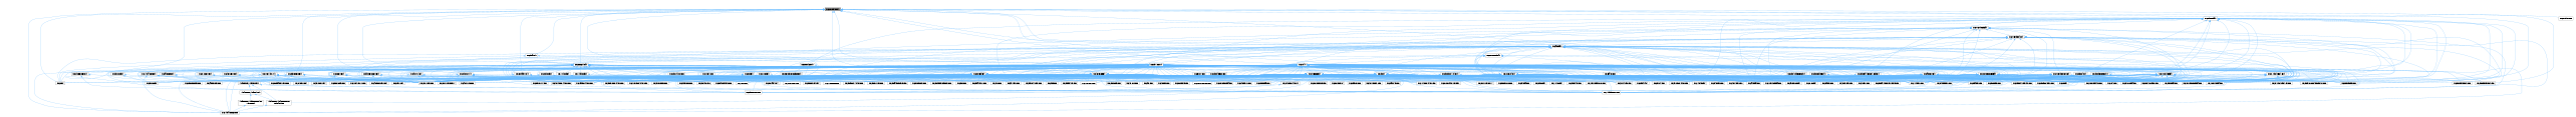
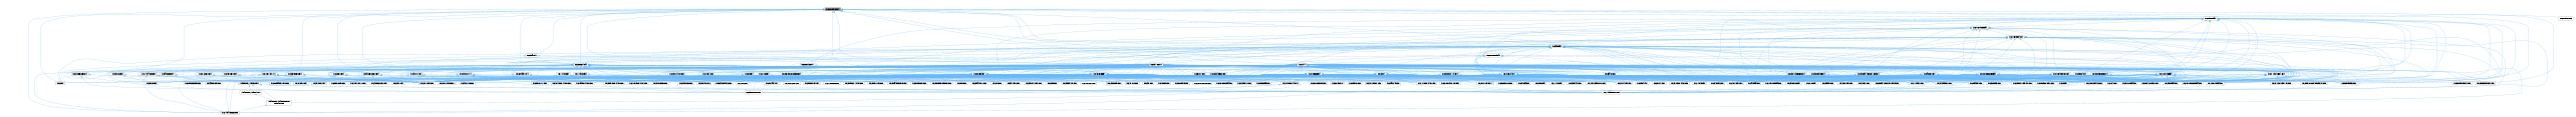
  digraph {
    fontname="DejaVu Sans"
    node [color=grey40 fillcolor=white fontname="DejaVu Sans" fontsize=10 shape=box style=filled]
    edge [color=steelblue1 dir=back fontname="DejaVu Sans" fontsize=10 labelfontname=Helvetica labelfontsize=10 style=solid]
    n1 [color=gray40 fillcolor=grey60 fontcolor=black height=0.2 label="src/containers.h" width=0.4]
    n2 [height=0.2 label="src/aliases.cpp" width=0.4]
    n3 [height=0.2 label="src/anchor.cpp" width=0.4]
    n4 [height=0.2 label="src/clangparser.h" width=0.4]
    n5 [height=0.2 label="src/classdef.h" width=0.4]
    n6 [height=0.2 label="src/fortrancode.l" width=0.4]
    n7 [height=0.2 label="src/dotclassgraph.cpp" width=0.4]
    n8 [height=0.2 label="src/doxygen.h" width=0.4]
    n9 [height=0.2 label="src/vhdljjparser.cpp" width=0.4]
    n10 [height=0.2 label="src/pre.l" width=0.4]
    n11 [height=0.2 label="src/sitemap.cpp" width=0.4]
    n12 [height=0.2 label="src/tagreader.cpp" width=0.4]
    n13 [height=0.2 label="src/filedef.h" width=0.4]
    n14 [height=0.2 label="src/util.h" width=0.4]
    n15 [height=0.2 label="src/configimpl.h" width=0.4]
    n16 [height=0.2 label="src/define.h" width=0.4]
    n17 [height=0.2 label="src/docbookvisitor.h" width=0.4]
    n18 [height=0.2 label="src/docparser_p.h" width=0.4]
    n19 [height=0.2 label="src/formula.h" width=0.4]
    n20 [height=0.2 label="src/parserintf.h" width=0.4]
    n21 [height=0.2 label="src/plantuml.h" width=0.4]
    n22 [height=0.2 label="src/portable.h" width=0.4]
    n23 [height=0.2 label="src/clangparser.cpp" width=0.4]
    n24 [height=0.2 label="src/codefragment.cpp" width=0.4]
    n25 [height=0.2 label="src/doxygen.cpp" width=0.4]
    n26 [height=0.2 label="src/filedef.cpp" width=0.4]
    n27 [height=0.2 label="src/scanner.l" width=0.4]
    n28 [height=0.2 label="src/classdef.cpp" width=0.4]
    n29 [height=0.2 label="src/classlist.h" width=0.4]
    n30 [height=0.2 label="src/diagram.cpp" width=0.4]
    n31 [height=0.2 label="src/docbookgen.cpp" width=0.4]
    n32 [height=0.2 label="src/groupdef.cpp" width=0.4]
    n33 [height=0.2 label="src/moduledef.cpp" width=0.4]
    n34 [height=0.2 label="src/namespacedef.cpp" width=0.4]
    n35 [height=0.2 label="src/perlmodgen.cpp" width=0.4]
    n36 [height=0.2 label="src/searchindex_js.cpp" width=0.4]
    n37 [height=0.2 label="src/util.cpp" width=0.4]
    n38 [height=0.2 label="src/docsets.cpp" width=0.4]
    n39 [height=0.2 label="src/dotclassgraph.h" width=0.4]
    n40 [height=0.2 label="src/dotgfxhierarchytable.h" width=0.4]
    n41 [height=0.2 label="src/dotnode.cpp" width=0.4]
    n42 [height=0.2 label="src/ftvhelp.cpp" width=0.4]
    n43 [height=0.2 label="src/memberdef.h" width=0.4]
    n44 [height=0.2 label="src/membergroup.cpp" width=0.4]
    n45 [height=0.2 label="src/memberlist.cpp" width=0.4]
    n46 [height=0.2 label="src/vhdlcode.l" width=0.4]
    n47 [height=0.2 label="src/symbolresolver.h" width=0.4]
    n48 [height=0.2 label="src/translator.h" width=0.4]
    n49 [height=0.2 label="src/classlist.cpp" width=0.4]
    n50 [height=0.2 label="src/code.l" width=0.4]
    n51 [height=0.2 label="src/defgen.cpp" width=0.4]
    n52 [height=0.2 label="src/docparser.cpp" width=0.4]
    n53 [height=0.2 label="src/dotgfxhierarchytable.cpp" width=0.4]
    n54 [height=0.2 label="src/dotgroupcollaboration.cpp" width=0.4]
    n55 [height=0.2 label="src/index.cpp" width=0.4]
    n56 [height=0.2 label="src/latexgen.cpp" width=0.4]
    n57 [height=0.2 label="src/pycode.l" width=0.4]
    n58 [height=0.2 label="src/rtfgen.cpp" width=0.4]
    n59 [height=0.2 label="src/sqlite3gen.cpp" width=0.4]
    n60 [height=0.2 label="src/vhdldocgen.cpp" width=0.4]
    n61 [height=0.2 label="src/xmlgen.cpp" width=0.4]
    n62 [height=0.2 label="src/htmlgen.cpp" width=0.4]
    n63 [height=0.2 label="src/memberdef.cpp" width=0.4]
    n64 [height=0.2 label="src/htmldocvisitor.cpp" width=0.4]
    n65 [height=0.2 label="src/htmlhelp.cpp" width=0.4]
    n66 [height=0.2 label="src/qhp.cpp" width=0.4]
    n67 [height=0.2 label="src/definition.cpp" width=0.4]
    n68 [height=0.2 label="src/commentcnv.l" width=0.4]
    n69 [height=0.2 label="src/commentscan.l" width=0.4]
    n70 [height=0.2 label="src/conceptdef.cpp" width=0.4]
    n71 [height=0.2 label="src/dirdef.cpp" width=0.4]
    n72 [height=0.2 label="src/docbookvisitor.cpp" width=0.4]
    n73 [height=0.2 label="src/docgroup.cpp" width=0.4]
    n74 [height=0.2 label="src/docnode.cpp" width=0.4]
    n75 [height=0.2 label="src/doctokenizer.l" width=0.4]
    n76 [height=0.2 label="src/docvisitor.cpp" width=0.4]
    n77 [height=0.2 label="src/dot.cpp" width=0.4]
    n78 [height=0.2 label="src/dot.h" width=0.4]
    n79 [height=0.2 label="src/dotfilepatcher.cpp" width=0.4]
    n80 [height=0.2 label="src/dotgraph.cpp" width=0.4]
    n81 [height=0.2 label="src/dotlegendgraph.cpp" width=0.4]
    n82 [height=0.2 label="src/dotrunner.cpp" width=0.4]
    n83 [height=0.2 label="src/latexdocvisitor.cpp" width=0.4]
    n84 [height=0.2 label="src/mandocvisitor.cpp" width=0.4]
    n85 [height=0.2 label="src/rtfdocvisitor.cpp" width=0.4]
    n86 [height=0.2 label="src/xmldocvisitor.cpp" width=0.4]
    n87 [height=0.2 label="src/dotdirdeps.cpp" width=0.4]
    n88 [height=0.2 label="src/eclipsehelp.cpp" width=0.4]
    n89 [height=0.2 label="src/entry.cpp" width=0.4]
    n90 [height=0.2 label="src/formula.cpp" width=0.4]
    n91 [height=0.2 label="src/fortranscanner.l" width=0.4]
    n92 [height=0.2 label="src/layout.cpp" width=0.4]
    n93 [height=0.2 label="src/lexcode.l" width=0.4]
    n94 [height=0.2 label="src/main.cpp" width=0.4]
    n95 [height=0.2 label="src/mangen.cpp" width=0.4]
    n96 [height=0.2 label="src/markdown.cpp" width=0.4]
    n97 [height=0.2 label="src/message.cpp" width=0.4]
    n98 [height=0.2 label="src/msc.cpp" width=0.4]
    n99 [height=0.2 label="src/outputgen.cpp" width=0.4]
    n100 [height=0.2 label="src/outputlist.mangen" width=0.4]
    n101 [height=0.2 label="src/outputlist.h" width=0.4]
    n102 [height=0.2 label="src/pagedef.cpp" width=0.4]
    n103 [height=0.2 label="src/sqlcode.l" width=0.4]
    n104 [height=0.2 label="src/tooltip.cpp" width=0.4]
    n105 [height=0.2 label="src/xmlcode.l" width=0.4]
    n106 [height=0.2 label="src/plantuml.cpp" width=0.4]
    n107 [height=0.2 label="src/pyscanner.l" width=0.4]
    n108 [height=0.2 label="src/searchindex.cpp" width=0.4]
    n109 [height=0.2 label="src/symbolresolver.cpp" width=0.4]
    n110 [height=0.2 label="src/conceptdef.h" width=0.4]
    n111 [height=0.2 label="src/dotincldepgraph.h" width=0.4]
    n112 [height=0.2 label="src/moduledef.h" width=0.4]
    n113 [height=0.2 label="src/namespacedef.h" width=0.4]
    n114 [height=0.2 label="src/dotcallgraph.cpp" width=0.4]
    n115 [height=0.2 label="src/cite.cpp" width=0.4]
    n116 [height=0.2 label="src/declinfo.l" width=0.4]
    n117 [height=0.2 label="src/dia.cpp" width=0.4]
    n118 [height=0.2 label="src/emoji.cpp" width=0.4]
    n119 [height=0.2 label="src/filename.h" width=0.4]
    n120 [height=0.2 label="src/htags.cpp" width=0.4]
    n121 [height=0.2 label="src/language.cpp" width=0.4]
    n122 [height=0.2 label="src/lexscanner.l" width=0.4]
    n123 [height=0.2 label="src/message.h" width=0.4]
    n124 [height=0.2 label="src/portable.cpp" width=0.4]
    n125 [height=0.2 label="src/resourcemgr.cpp" width=0.4]
    n126 [height=0.2 label="src/textdocvisitor.cpp" width=0.4]
    n127 [height=0.2 label="src/reflist.cpp" width=0.4]
    n128 [height=0.2 label="src/vhdljjparser.h" width=0.4]
    n129 [height=0.2 label="src/configimpl.l" width=0.4]
    n130 [height=0.2 label="src/code.h" width=0.4]
    n131 [height=0.2 label="src/fileparser.h" width=0.4]
    n132 [height=0.2 label="src/fortranscanner.h" width=0.4]
    n133 [height=0.2 label="src/lexcode.h" width=0.4]
    n134 [height=0.2 label="src/lexscanner.h" width=0.4]
    n135 [height=0.2 label="src/markdown.h" width=0.4]
    n136 [height=0.2 label="src/pycode.h" width=0.4]
    n137 [height=0.2 label="src/pyscanner.h" width=0.4]
    n138 [height=0.2 label="src/scanner.h" width=0.4]
-   n139 [height=0.2 label="src/sqlcode.h" width=0.4]
    n140 [height=0.2 label="src/vhdlcode.h" width=0.4]
    n141 [height=0.2 label="src/xmlcode.h" width=0.4]
    n142 [height=0.2 label="src/datetime.cpp" width=0.4]
    n143 [height=0.2 label="src/dotcallgraph.h" width=0.4]
    n144 [height=0.2 label="src/memberlist.h" width=0.4]
    n145 [height=0.2 label="src/membername.h" width=0.4]
    n146 [height=0.2 label="src/language.h" width=0.4]
    n147 [height=0.2 label="src/translator_adapter.h" width=0.4]
    n148 [height=0.2 label="src/fileparser.cpp" width=0.4]
    n149 [height=0.2 label="src/condparser.cpp" width=0.4]
    n150 [height=0.2 label="src/constexp.l" width=0.4]
    n151 [height=0.2 label="src/debug.cpp" width=0.4]
    n152 [height=0.2 label="src/htmlentity.cpp" width=0.4]
    n153 [height=0.2 label="src/printdocvisitor.h" width=0.4]
    n154 [height=0.2 label="src/rtfstyle.cpp" width=0.4]
    n155 [height=0.2 label="vhdlparser/VhdlParserError\lHandler.hpp" width=0.4]
    n156 [height=0.2 label="vhdlparser/VhdlParser.h" width=0.4]
    n157 [height=0.2 label="vhdlparser/vhdlstring.h" width=0.4]
-   n158 [height=0.2 label="vhdlparser/VhdlParserToken\lManager.h" width=0.4]
    n1 -> n2
    n1 -> n3
    n1 -> n4
    n1 -> n5
    n1 -> n6
    n1 -> n7
    n1 -> n8
    n1 -> n9
    n1 -> n10
    n1 -> n11
    n1 -> n12
    n1 -> n13
    n1 -> n14
    n1 -> n15
    n1 -> n16
    n1 -> n17
    n1 -> n18
    n1 -> n19
    n1 -> n20
    n1 -> n21
    n1 -> n22
    n4 -> n23
    n4 -> n24
    n4 -> n25
    n4 -> n26
    n4 -> n27
    n5 -> n26
    n5 -> n28
    n5 -> n29
    n5 -> n30
    n5 -> n31
    n5 -> n32
    n5 -> n33
    n5 -> n34
    n5 -> n35
    n5 -> n36
    n5 -> n37
    n5 -> n38
    n5 -> n39
    n5 -> n40
    n5 -> n41
    n5 -> n42
    n5 -> n43
    n5 -> n44
    n5 -> n45
    n5 -> n46
    n5 -> n47
    n5 -> n48
    n8 -> n6
    n8 -> n9
    n8 -> n10
    n8 -> n11
    n8 -> n12
    n8 -> n24
    n8 -> n25
    n8 -> n26
    n8 -> n27
    n8 -> n28
    n8 -> n30
    n8 -> n31
    n8 -> n32
    n8 -> n34
    n8 -> n35
    n8 -> n36
    n8 -> n37
    n8 -> n38
    n8 -> n41
    n8 -> n42
    n8 -> n44
    n8 -> n45
    n8 -> n46
    n8 -> n49
    n8 -> n50
    n8 -> n51
    n8 -> n52
    n8 -> n53
    n8 -> n54
    n8 -> n55
    n8 -> n56
    n8 -> n57
    n8 -> n58
    n8 -> n59
    n8 -> n60
    n8 -> n61
    n8 -> n62
    n8 -> n63
    n8 -> n64
    n8 -> n65
    n8 -> n66
    n8 -> n67
    n8 -> n68
    n8 -> n69
    n8 -> n70
    n8 -> n71
    n8 -> n72
    n8 -> n73
    n8 -> n74
    n8 -> n75
    n8 -> n76
    n8 -> n77
    n8 -> n78
    n8 -> n79
    n8 -> n80
    n8 -> n81
    n8 -> n82
    n8 -> n83
    n8 -> n84
    n8 -> n85
    n8 -> n86
    n8 -> n87
    n8 -> n88
    n8 -> n89
    n8 -> n90
    n8 -> n91
    n8 -> n92
    n8 -> n93
    n8 -> n94
    n8 -> n95
    n8 -> n96
    n8 -> n97
    n8 -> n98
    n8 -> n99
    n8 -> n100
    n8 -> n101
    n8 -> n102
    n8 -> n103
    n8 -> n104
    n8 -> n105
    n8 -> n106
    n8 -> n107
    n8 -> n108
    n8 -> n109
    n13 -> n6
    n13 -> n10
    n13 -> n12
    n13 -> n24
    n13 -> n26
    n13 -> n28
    n13 -> n32
    n13 -> n37
    n13 -> n38
    n13 -> n42
    n13 -> n44
    n13 -> n45
    n13 -> n46
    n13 -> n50
    n13 -> n51
    n13 -> n52
    n13 -> n55
    n13 -> n57
    n13 -> n59
    n13 -> n63
    n13 -> n64
    n13 -> n65
    n13 -> n67
    n13 -> n71
    n13 -> n72
    n13 -> n83
    n13 -> n84
    n13 -> n85
    n13 -> n86
    n13 -> n93
    n13 -> n103
    n13 -> n104
    n13 -> n105
    n13 -> n108
    n13 -> n110
    n13 -> n111
    n13 -> n112
    n13 -> n113
    n14 -> n2
    n14 -> n6
    n14 -> n7
    n14 -> n9
    n14 -> n10
    n14 -> n11
    n14 -> n12
    n14 -> n24
    n14 -> n25
    n14 -> n26
    n14 -> n27
    n14 -> n28
    n14 -> n30
    n14 -> n31
    n14 -> n32
    n14 -> n33
    n14 -> n34
    n14 -> n35
    n14 -> n36
    n14 -> n37
    n14 -> n38
    n14 -> n41
    n14 -> n42
    n14 -> n44
    n14 -> n45
    n14 -> n46
    n14 -> n49
    n14 -> n50
    n14 -> n51
    n14 -> n52
    n14 -> n53
    n14 -> n54
    n14 -> n55
    n14 -> n56
    n14 -> n57
    n14 -> n58
    n14 -> n59
    n14 -> n60
    n14 -> n61
    n14 -> n62
    n14 -> n63
    n14 -> n64
    n14 -> n65
    n14 -> n66
    n14 -> n67
    n14 -> n68
    n14 -> n69
    n14 -> n70
    n14 -> n71
    n14 -> n72
    n14 -> n73
    n14 -> n74
    n14 -> n76
    n14 -> n77
    n14 -> n79
    n14 -> n80
    n14 -> n81
    n14 -> n82
    n14 -> n83
    n14 -> n84
    n14 -> n85
    n14 -> n86
    n14 -> n87
    n14 -> n88
    n14 -> n89
    n14 -> n90
    n14 -> n91
    n14 -> n92
    n14 -> n95
    n14 -> n96
    n14 -> n98
    n14 -> n102
    n14 -> n103
    n14 -> n104
    n14 -> n105
    n14 -> n106
    n14 -> n107
    n14 -> n108
    n14 -> n109
    n14 -> n114
    n14 -> n115
    n14 -> n116
    n14 -> n117
    n14 -> n118
    n14 -> n119
    n14 -> n120
    n14 -> n121
    n14 -> n122
    n14 -> n123
    n14 -> n124
    n14 -> n125
    n14 -> n126
    n14 -> n127
    n14 -> n128
    n15 -> n74
    n15 -> n121
    n15 -> n129
    n16 -> n8
    n16 -> n10
    n17 -> n31
    n17 -> n72
    n18 -> n52
    n18 -> n74
    n19 -> n25
    n19 -> n64
    n19 -> n69
    n19 -> n74
    n19 -> n90
    n20 -> n24
    n20 -> n25
    n20 -> n26
    n20 -> n31
    n20 -> n37
    n20 -> n60
    n20 -> n61
    n20 -> n63
    n20 -> n64
    n20 -> n67
    n20 -> n69
    n20 -> n70
    n20 -> n72
    n20 -> n76
    n20 -> n83
    n20 -> n84
    n20 -> n85
    n20 -> n86
    n20 -> n128
    n20 -> n130
    n20 -> n131
    n20 -> n132
    n20 -> n133
    n20 -> n134
    n20 -> n135
    n20 -> n136
    n20 -> n137
    n20 -> n138
-   n20 -> n139
    n20 -> n140
    n20 -> n141
    n21 -> n25
    n21 -> n60
    n21 -> n64
    n21 -> n72
    n21 -> n74
    n21 -> n83
    n21 -> n85
    n21 -> n106
    n22 -> n10
    n22 -> n11
    n22 -> n24
    n22 -> n25
    n22 -> n26
    n22 -> n30
    n22 -> n35
    n22 -> n36
    n22 -> n37
    n22 -> n38
    n22 -> n42
    n22 -> n51
    n22 -> n52
    n22 -> n55
    n22 -> n56
    n22 -> n58
    n22 -> n60
    n22 -> n61
    n22 -> n62
    n22 -> n64
    n22 -> n65
    n22 -> n66
    n22 -> n67
    n22 -> n72
    n22 -> n75
    n22 -> n77
    n22 -> n79
    n22 -> n80
    n22 -> n82
    n22 -> n83
    n22 -> n85
    n22 -> n88
    n22 -> n90
    n22 -> n95
    n22 -> n96
    n22 -> n97
    n22 -> n98
    n22 -> n99
    n22 -> n106
    n22 -> n108
    n22 -> n115
    n22 -> n117
    n22 -> n120
    n22 -> n124
    n22 -> n125
    n22 -> n129
    n22 -> n142
    n29 -> n6
    n29 -> n25
    n29 -> n26
    n29 -> n28
    n29 -> n30
    n29 -> n31
    n29 -> n32
    n29 -> n33
    n29 -> n34
    n29 -> n35
    n29 -> n36
    n29 -> n37
    n29 -> n49
    n29 -> n50
    n29 -> n51
    n29 -> n52
    n29 -> n53
    n29 -> n54
    n29 -> n55
    n29 -> n56
    n29 -> n57
    n29 -> n58
    n29 -> n59
    n29 -> n60
    n29 -> n61
    n39 -> n7
    n39 -> n28
    n39 -> n31
    n39 -> n51
    n39 -> n56
    n39 -> n58
    n39 -> n61
    n39 -> n62
    n40 -> n53
    n40 -> n55
    n40 -> n62
    n43 -> n11
    n43 -> n26
    n43 -> n31
    n43 -> n33
    n43 -> n38
    n43 -> n59
    n43 -> n60
    n43 -> n61
    n43 -> n63
    n43 -> n64
    n43 -> n65
    n43 -> n66
    n43 -> n143
    n43 -> n144
    n43 -> n145
    n47 -> n25
    n47 -> n28
    n47 -> n37
    n47 -> n50
    n47 -> n57
    n47 -> n109
    n48 -> n121
    n48 -> n146
    n48 -> n147
    n78 -> n25
    n78 -> n26
    n78 -> n28
    n78 -> n31
    n78 -> n32
    n78 -> n51
    n78 -> n55
    n78 -> n56
    n78 -> n58
    n78 -> n59
    n78 -> n61
    n78 -> n62
    n78 -> n63
    n78 -> n64
    n78 -> n71
    n78 -> n72
    n78 -> n77
    n78 -> n79
    n78 -> n80
    n78 -> n81
    n78 -> n82
    n78 -> n83
    n78 -> n84
    n78 -> n85
    n78 -> n86
    n101 -> n6
    n101 -> n9
    n101 -> n24
    n101 -> n25
    n101 -> n26
    n101 -> n28
    n101 -> n31
    n101 -> n32
    n101 -> n33
    n101 -> n34
    n101 -> n37
    n101 -> n42
    n101 -> n44
    n101 -> n45
    n101 -> n46
    n101 -> n49
    n101 -> n50
    n101 -> n55
    n101 -> n56
    n101 -> n57
    n101 -> n58
    n101 -> n59
    n101 -> n60
    n101 -> n61
    n101 -> n62
    n101 -> n63
    n101 -> n64
    n101 -> n67
    n101 -> n70
    n101 -> n71
    n101 -> n83
    n101 -> n93
    n101 -> n95
    n101 -> n100
    n101 -> n102
    n101 -> n103
    n101 -> n104
    n101 -> n105
    n101 -> n148
    n110 -> n14
    n110 -> n25
    n110 -> n26
    n110 -> n33
    n110 -> n34
    n110 -> n70
    n111 -> n26
    n111 -> n31
    n111 -> n56
    n111 -> n58
    n111 -> n61
    n111 -> n62
    n112 -> n12
    n112 -> n25
    n112 -> n26
    n112 -> n27
    n112 -> n28
    n112 -> n31
    n112 -> n32
    n112 -> n33
    n112 -> n35
    n112 -> n36
    n112 -> n37
    n112 -> n45
    n112 -> n50
    n112 -> n55
    n112 -> n56
    n112 -> n58
    n112 -> n59
    n112 -> n60
    n112 -> n61
    n112 -> n63
    n113 -> n6
    n113 -> n25
    n113 -> n26
    n113 -> n28
    n113 -> n31
    n113 -> n32
    n113 -> n33
    n113 -> n34
    n113 -> n35
    n113 -> n36
    n113 -> n37
    n113 -> n38
    n113 -> n44
    n113 -> n45
    n113 -> n50
    n113 -> n51
    n113 -> n52
    n113 -> n54
    n113 -> n55
    n113 -> n56
    n113 -> n57
    n113 -> n58
    n113 -> n59
    n113 -> n60
    n113 -> n61
    n113 -> n63
    n113 -> n67
    n113 -> n70
    n113 -> n74
    n113 -> n102
    n113 -> n109
    n119 -> n12
    n119 -> n25
    n119 -> n26
    n119 -> n31
    n119 -> n35
    n119 -> n36
    n119 -> n37
    n119 -> n50
    n119 -> n51
    n119 -> n55
    n119 -> n56
    n119 -> n58
    n119 -> n59
    n119 -> n60
    n119 -> n61
    n119 -> n71
    n119 -> n72
    n119 -> n86
    n123 -> n2
    n123 -> n6
    n123 -> n9
    n123 -> n10
    n123 -> n11
    n123 -> n12
    n123 -> n24
    n123 -> n25
    n123 -> n26
    n123 -> n27
    n123 -> n28
    n123 -> n30
    n123 -> n31
    n123 -> n32
    n123 -> n33
    n123 -> n34
    n123 -> n35
    n123 -> n36
    n123 -> n37
    n123 -> n38
    n123 -> n42
    n123 -> n45
    n123 -> n46
    n123 -> n50
    n123 -> n51
    n123 -> n52
    n123 -> n53
    n123 -> n55
    n123 -> n56
    n123 -> n57
    n123 -> n58
    n123 -> n59
    n123 -> n60
    n123 -> n61
    n123 -> n62
    n123 -> n63
    n123 -> n64
    n123 -> n65
    n123 -> n66
    n123 -> n67
    n123 -> n68
    n123 -> n69
    n123 -> n70
    n123 -> n71
    n123 -> n72
    n123 -> n73
    n123 -> n74
    n123 -> n75
    n123 -> n77
    n123 -> n79
    n123 -> n80
    n123 -> n82
    n123 -> n83
    n123 -> n84
    n123 -> n85
    n123 -> n86
    n123 -> n88
    n123 -> n90
    n123 -> n91
    n123 -> n92
    n123 -> n93
    n123 -> n95
    n123 -> n96
    n123 -> n97
    n123 -> n98
    n123 -> n99
    n123 -> n100
    n123 -> n103
    n123 -> n105
    n123 -> n106
    n123 -> n107
    n123 -> n108
    n123 -> n115
    n123 -> n116
    n123 -> n117
    n123 -> n118
    n123 -> n120
    n123 -> n121
    n123 -> n122
    n123 -> n124
    n123 -> n125
    n123 -> n126
    n123 -> n129
    n123 -> n142
    n123 -> n149
    n123 -> n150
    n123 -> n151
    n123 -> n152
    n123 -> n153
    n123 -> n154
    n123 -> n155
    n128 -> n9
    n128 -> n25
    n128 -> n60
    n128 -> n156
    n130 -> n25
    n130 -> n50
    n130 -> n63
    n130 -> n67
    n130 -> n84
    n130 -> n93
    n131 -> n25
    n131 -> n148
    n132 -> n6
    n132 -> n25
    n132 -> n91
    n133 -> n25
    n133 -> n93
    n134 -> n25
    n134 -> n122
    n135 -> n9
    n135 -> n25
    n135 -> n27
    n135 -> n74
    n135 -> n91
    n135 -> n96
    n135 -> n107
    n136 -> n25
    n136 -> n57
    n137 -> n25
    n137 -> n107
    n138 -> n25
    n138 -> n27
    n138 -> n57
    n138 -> n122
-   n139 -> n25
-   n139 -> n103
    n140 -> n25
    n140 -> n46
    n141 -> n25
    n141 -> n105
    n143 -> n31
    n143 -> n56
    n143 -> n58
    n143 -> n62
    n143 -> n63
    n143 -> n114
    n144 -> n8
    n144 -> n13
    n144 -> n25
    n144 -> n26
    n144 -> n28
    n144 -> n31
    n144 -> n32
    n144 -> n34
    n144 -> n35
    n144 -> n37
    n144 -> n41
    n144 -> n44
    n144 -> n45
    n144 -> n51
    n144 -> n55
    n144 -> n60
    n144 -> n61
    n144 -> n63
    n144 -> n67
    n144 -> n114
    n145 -> n6
    n145 -> n25
    n145 -> n28
    n145 -> n31
    n145 -> n32
    n145 -> n34
    n145 -> n35
    n145 -> n36
    n145 -> n37
    n145 -> n46
    n145 -> n50
    n145 -> n57
    n145 -> n59
    n145 -> n60
    n145 -> n61
    n145 -> n63
    n145 -> n103
    n145 -> n105
    n146 -> n9
    n146 -> n11
    n146 -> n25
    n146 -> n26
    n146 -> n27
    n146 -> n28
    n146 -> n31
    n146 -> n32
    n146 -> n33
    n146 -> n34
    n146 -> n36
    n146 -> n37
    n146 -> n41
    n146 -> n42
    n146 -> n44
    n146 -> n45
    n146 -> n49
    n146 -> n53
    n146 -> n55
    n146 -> n56
    n146 -> n58
    n146 -> n59
    n146 -> n60
    n146 -> n61
    n146 -> n62
    n146 -> n63
    n146 -> n64
    n146 -> n65
    n146 -> n66
    n146 -> n67
    n146 -> n69
    n146 -> n70
    n146 -> n71
    n146 -> n72
    n146 -> n74
    n146 -> n77
    n146 -> n81
    n146 -> n83
    n146 -> n84
    n146 -> n85
    n146 -> n86
    n146 -> n91
    n146 -> n92
    n146 -> n95
    n146 -> n102
    n146 -> n107
    n146 -> n108
    n146 -> n115
    n146 -> n121
    n146 -> n129
    n146 -> n142
    n147 -> n121
    n153 -> n52
    n155 -> n9
    n156 -> n60
    n156 -> n155
    n156 -> n157
    n157 -> n155
-   n157 -> n158
-   n158 -> n9
  }
